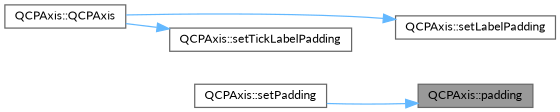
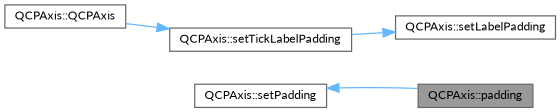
  digraph {
    fontname=Lato
    rankdir=RL
    node [color=grey40 fillcolor=white fontname=Lato fontsize=10 shape=box style=filled]
    edge [color=steelblue1 dir=back fontname=Lato fontsize=10 labelfontname=Helvetica labelfontsize=10 style=solid]
    n1 [color=gray40 fillcolor=grey60 fontcolor=black height=0.2 label="QCPAxis::padding" width=0.4]
    n2 [height=0.2 label="QCPAxis::setPadding" width=0.4]
    n3 [height=0.2 label="QCPAxis::setLabelPadding" width=0.4]
    n4 [height=0.2 label="QCPAxis::QCPAxis" width=0.4]
    n5 [height=0.2 label="QCPAxis::setTickLabelPadding" width=0.4]
-   n1 -> n2
-   n3 -> n4
+   n2 -> n1
+   n3 -> n5
    n5 -> n4
  }
